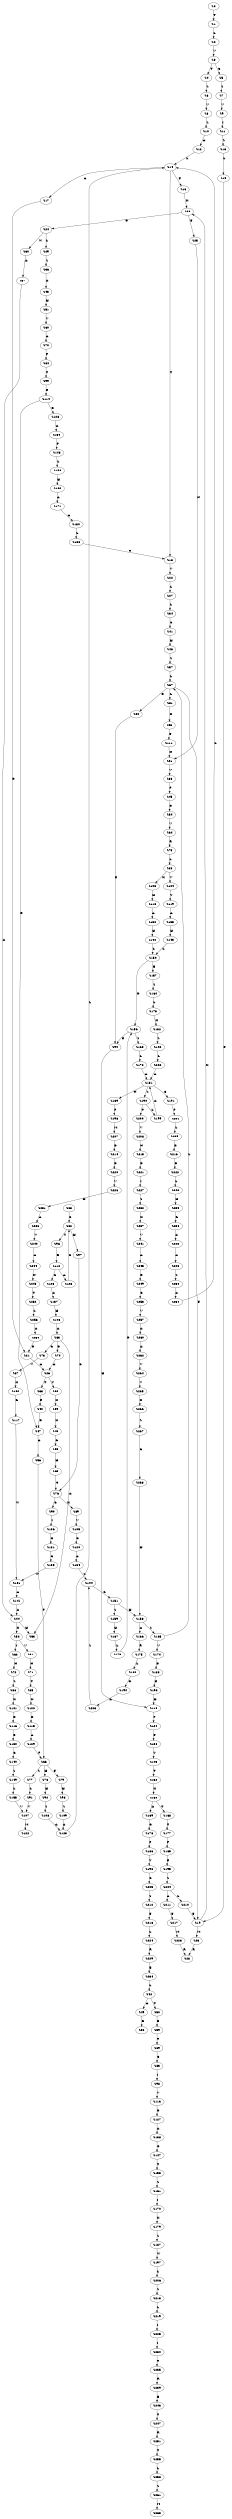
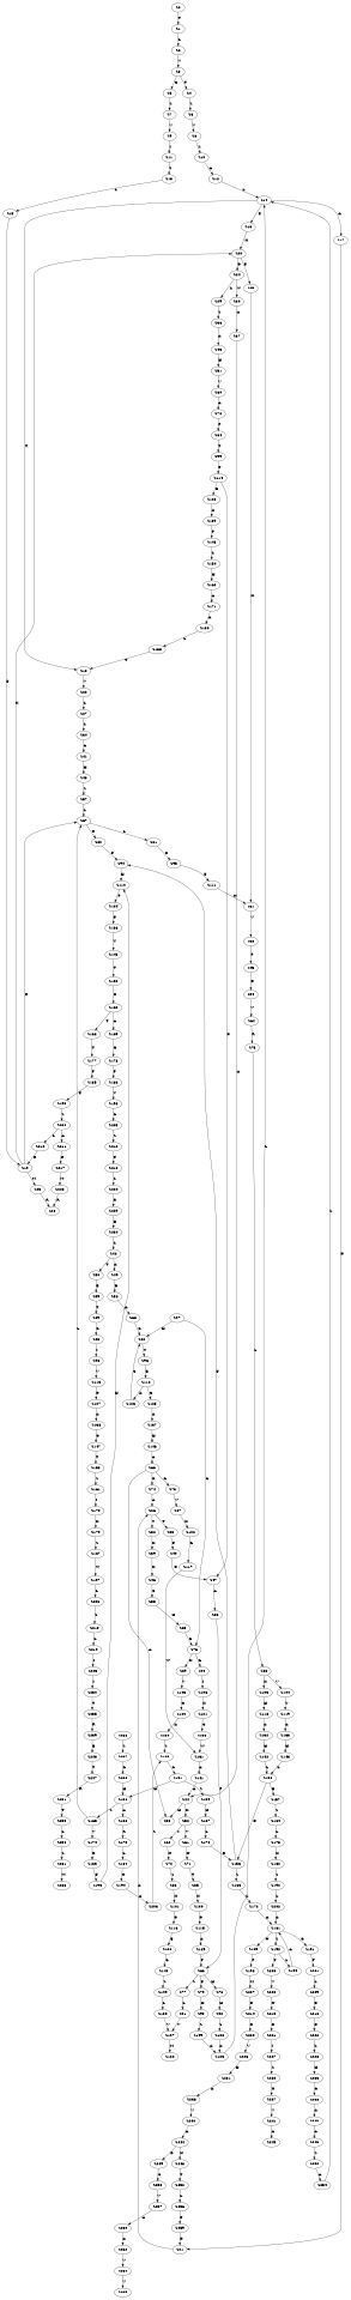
  strict digraph {
    S0
    S1
    S2
    S3
    S4
    S5
    S6
    S7
    S8
    S9
    S10
    S11
    S12
    S13
    S14
    S15
    S16
    S17
    S18
    S19
    S20
    S21
    S22
    S23
    S24
    S25
    S26
    S27
    S28
    S29
    S30
    S31
    S32
    S33
    S34
    S36
    S37
    S38
    S39
    S40
    S41
    S43
    S44
    S45
    S46
    S47
    S48
    S42
    S49
    S50
    S51
    S52
    S53
    S54
    S55
    S56
    S57
    S58
    S59
    S60
    S61
    S62
    S64
    S65
    S66
    S67
    S68
    S69
    S70
    S71
    S72
    S63
    S73
    S74
    S75
    S76
    S77
    S78
    S79
    S80
    S81
    S82
    S83
    S84
    S85
    S86
    S87
    S88
    S89
    S90
    S91
    S92
    S93
    S94
    S95
    S96
    S97
    S98
    S99
    S100
    S101
    S102
    S103
    S104
    S105
    S106
    S107
    S108
    S109
    S110
    S111
    S112
    S113
    S114
    S115
    S116
    S117
    S118
    S119
    S120
    S121
    S122
    S123
    S124
    S125
    S126
    S127
    S128
    S129
    S130
    S131
    S132
    S133
    S134
    S135
    S136
    S137
    S138
    S139
    S140
    S141
    S142
    S143
    S144
    S145
    S146
    S147
    S148
    S149
    S150
    S151
    S152
    S153
    S154
    S155
    S156
    S157
    S158
    S159
    S160
    S161
    S162
    S163
    S164
    S165
    S166
    S167
    S168
    S169
    S170
    S171
    S172
    S173
    S174
    S175
    S176
    S177
    S178
    S179
    S180
    S181
    S182
    S183
    S184
    S185
    S186
    S187
    S188
    S189
    S190
    S191
    S192
    S193
    S194
    S195
    S196
    S197
    S198
    S199
    S200
    S201
    S202
    S203
    S204
    S205
    S206
    S207
    S208
    S209
    S210
    S211
    S212
    S213
    S214
    S215
    S216
    S217
    S218
    S219
    S220
    S221
    S222
    S223
    S224
    S225
    S226
    S227
    S228
    S229
    S230
    S231
    S232
    S233
    S234
    S235
    S236
    S237
    S238
    S239
    S240
    S241
    S242
    S243
    S244
    S245
    S246
    S247
    S248
    S249
    S250
    S251
    S252
    S253
    S254
    S255
    S256
    S257
    S258
    S259
    S260
    S261
    S262
    S263
    S264
    S265
    S266
    S267
    S268
    S0 -> S1 [label=T]
    S1 -> S2 [label=L]
    S2 -> S3 [label=V]
    S3 -> S4 [label=T]
    S3 -> S5 [label=G]
    S4 -> S6 [label=S]
    S5 -> S7 [label=S]
    S6 -> S8 [label=V]
    S7 -> S9 [label=V]
    S8 -> S10 [label=S]
    S9 -> S11 [label=I]
    S10 -> S12 [label=A]
    S11 -> S13 [label=S]
    S12 -> S14 [label=L]
    S13 -> S15 [label=L]
    S14 -> S16 [label=F]
    S14 -> S17 [label=A]
    S14 -> S18 [label=T]
    S15 -> S19 [label=F]
    S16 -> S20 [label=K]
    S17 -> S21 [label=D]
    S18 -> S22 [label=V]
    S19 -> S20 [label=K]
    S19 -> S23 [label=M]
    S20 -> S24 [label=D]
    S20 -> S25 [label=F]
    S21 -> S26 [label=A]
    S22 -> S27 [label=L]
    S23 -> S28 [label=R]
    S24 -> S29 [label=L]
    S24 -> S30 [label=W]
    S25 -> S31 [label=N]
    S26 -> S32 [label=Y]
    S26 -> S33 [label=T]
    S27 -> S34 [label=L]
    S29 -> S36 [label=S]
    S30 -> S37 [label=A]
    S31 -> S38 [label=V]
    S32 -> S39 [label=K]
    S33 -> S40 [label=F]
    S34 -> S41 [label=C]
    S36 -> S43 [label=A]
    S37 -> S44 [label=A]
    S38 -> S45 [label=P]
    S39 -> S46 [label=K]
    S40 -> S47 [label=D]
    S41 -> S48 [label=H]
    S43 -> S51 [label=H]
    S44 -> S52 [label=K]
    S44 -> S53 [label=H]
    S45 -> S54 [label=D]
    S46 -> S55 [label=G]
    S47 -> S56 [label=A]
    S48 -> S57 [label=S]
    S42 -> S49 [label=A]
    S42 -> S50 [label=T]
    S49 -> S58 [label=E]
    S50 -> S59 [label=E]
    S51 -> S60 [label=V]
    S52 -> S61 [label=V]
    S52 -> S62 [label=I]
    S54 -> S64 [label=V]
    S55 -> S65 [label=H]
    S56 -> S66 [label=P]
    S57 -> S67 [label=L]
+   S58 -> S68 [label=A]
    S59 -> S69 [label=T]
    S60 -> S70 [label=A]
    S61 -> S71 [label=N]
    S62 -> S72 [label=N]
    S64 -> S75 [label=R]
    S65 -> S76 [label=G]
    S66 -> S77 [label=S]
    S66 -> S78 [label=H]
    S66 -> S79 [label=F]
-   S67 -> S19 [label=F]
+   S19 -> S67 [label=F]
    S67 -> S80 [label=D]
    S67 -> S81 [label=L]
    S68 -> S82 [label=G]
    S69 -> S83 [label=G]
    S70 -> S84 [label=P]
    S71 -> S85 [label=T]
    S72 -> S86 [label=S]
    S63 -> S53 [label=A]
    S63 -> S73 [label=G]
    S63 -> S74 [label=D]
    S73 -> S87 [label=V]
    S74 -> S26 [label=A]
    S75 -> S88 [label=L]
    S76 -> S89 [label=K]
    S76 -> S90 [label=G]
    S77 -> S91 [label=L]
    S78 -> S92 [label=H]
    S79 -> S93 [label=H]
    S80 -> S94 [label=F]
    S81 -> S95 [label=K]
    S82 -> S96 [label=Y]
-   S82 -> S97 [label=H]
+   S97 -> S82 [label=H]
    S83 -> S98 [label=I]
    S84 -> S99 [label=T]
    S85 -> S100 [label=K]
    S86 -> S101 [label=K]
    S87 -> S102 [label=K]
    S88 -> S103 [label=K]
    S88 -> S104 [label=V]
    S89 -> S105 [label=V]
    S90 -> S106 [label=I]
    S91 -> S107 [label=V]
    S92 -> S108 [label=S]
    S93 -> S109 [label=S]
    S94 -> S110 [label=H]
    S95 -> S111 [label=F]
    S96 -> S112 [label=E]
    S97 -> S76 [label=G]
    S98 -> S113 [label=V]
    S99 -> S114 [label=F]
    S100 -> S115 [label=D]
    S101 -> S116 [label=D]
    S102 -> S117 [label=G]
    S103 -> S118 [label=H]
    S104 -> S119 [label=Y]
    S105 -> S120 [label=Q]
    S106 -> S121 [label=K]
    S107 -> S122 [label=M]
    S108 -> S123 [label=A]
    S109 -> S123 [label=A]
    S110 -> S124 [label=P]
    S111 -> S31 [label=N]
    S112 -> S125 [label=G]
    S112 -> S126 [label=A]
    S113 -> S127 [label=D]
    S114 -> S47 [label=D]
    S114 -> S128 [label=E]
    S115 -> S129 [label=A]
    S116 -> S130 [label=E]
    S117 -> S131 [label=W]
    S118 -> S132 [label=A]
    S119 -> S133 [label=A]
    S120 -> S134 [label=A]
    S121 -> S135 [label=G]
    S123 -> S14 [label=L]
    S124 -> S136 [label=F]
    S125 -> S137 [label=A]
    S126 -> S82 [label=G]
    S127 -> S138 [label=A]
    S128 -> S139 [label=A]
    S129 -> S66 [label=P]
    S130 -> S140 [label=G]
    S131 -> S141 [label=A]
    S132 -> S142 [label=H]
    S133 -> S143 [label=H]
    S134 -> S144 [label=S]
    S135 -> S131 [label=W]
    S136 -> S145 [label=Y]
    S137 -> S146 [label=H]
    S138 -> S147 [label=Q]
    S139 -> S148 [label=P]
    S140 -> S149 [label=S]
    S141 -> S44 [label=A]
    S142 -> S150 [label=L]
    S143 -> S150 [label=L]
    S144 -> S151 [label=G]
    S145 -> S152 [label=T]
    S146 -> S63 [label=A]
    S147 -> S153 [label=T]
    S148 -> S154 [label=L]
    S149 -> S155 [label=L]
    S150 -> S156 [label=D]
    S150 -> S157 [label=E]
    S151 -> S158 [label=H]
    S151 -> S159 [label=S]
    S152 -> S160 [label=K]
    S153 -> S161 [label=S]
    S154 -> S162 [label=H]
    S155 -> S107 [label=V]
    S156 -> S94 [label=F]
    S156 -> S163 [label=S]
    S157 -> S164 [label=S]
    S158 -> S165 [label=S]
    S158 -> S166 [label=A]
    S159 -> S167 [label=H]
    S160 -> S168 [label=T]
    S160 -> S169 [label=A]
    S161 -> S170 [label=I]
    S162 -> S171 [label=A]
    S163 -> S172 [label=L]
    S164 -> S173 [label=L]
    S165 -> S67 [label=L]
    S165 -> S174 [label=V]
    S166 -> S175 [label=R]
    S167 -> S176 [label=L]
    S168 -> S177 [label=T]
    S169 -> S178 [label=Q]
    S170 -> S179 [label=K]
    S171 -> S180 [label=A]
    S172 -> S181 [label=A]
    S173 -> S182 [label=K]
    S174 -> S183 [label=D]
    S175 -> S184 [label=L]
    S176 -> S156 [label=D]
    S177 -> S185 [label=P]
    S178 -> S186 [label=P]
    S179 -> S187 [label=S]
    S180 -> S188 [label=L]
    S181 -> S189 [label=N]
    S181 -> S190 [label=S]
    S181 -> S191 [label=G]
    S182 -> S192 [label=S]
    S183 -> S193 [label=F]
    S184 -> S194 [label=Q]
    S185 -> S195 [label=F]
    S186 -> S196 [label=Y]
    S187 -> S197 [label=W]
    S188 -> S18 [label=T]
    S189 -> S198 [label=P]
    S190 -> S199 [label=L]
    S190 -> S200 [label=T]
    S191 -> S201 [label=P]
    S192 -> S202 [label=L]
    S193 -> S110 [label=H]
    S194 -> S203 [label=A]
    S195 -> S204 [label=S]
    S196 -> S205 [label=C]
    S197 -> S206 [label=L]
    S198 -> S207 [label=M]
    S199 -> S181 [label=A]
    S200 -> S208 [label=V]
    S201 -> S209 [label=L]
    S202 -> S181 [label=A]
    S203 -> S144 [label=S]
    S204 -> S210 [label=L]
    S204 -> S211 [label=A]
    S205 -> S212 [label=S]
    S206 -> S213 [label=S]
    S207 -> S214 [label=D]
    S208 -> S215 [label=N]
    S209 -> S216 [label=D]
    S210 -> S19 [label=F]
    S211 -> S217 [label=F]
    S212 -> S218 [label=F]
    S213 -> S219 [label=L]
    S214 -> S220 [label=D]
    S215 -> S221 [label=D]
    S216 -> S222 [label=D]
    S217 -> S223 [label=M]
    S218 -> S224 [label=L]
    S219 -> S225 [label=I]
    S220 -> S226 [label=V]
    S221 -> S227 [label=I]
    S222 -> S228 [label=L]
    S223 -> S28 [label=R]
    S224 -> S229 [label=R]
    S225 -> S230 [label=I]
    S226 -> S231 [label=H]
    S227 -> S232 [label=S]
    S228 -> S233 [label=H]
    S229 -> S234 [label=E]
    S230 -> S235 [label=T]
    S231 -> S236 [label=A]
    S232 -> S237 [label=K]
    S233 -> S238 [label=G]
    S234 -> S42 [label=L]
    S235 -> S239 [label=R]
    S236 -> S240 [label=V]
    S237 -> S241 [label=V]
    S238 -> S242 [label=A]
    S239 -> S243 [label=E]
    S240 -> S244 [label=A]
    S241 -> S245 [label=A]
    S242 -> S246 [label=A]
    S243 -> S247 [label=T]
    S244 -> S248 [label=N]
-   S245 -> S249 [label=D]
+   S244 -> S249 [label=D]
    S246 -> S250 [label=S]
    S247 -> S251 [label=R]
    S248 -> S252 [label=T]
    S249 -> S253 [label=G]
    S250 -> S254 [label=A]
    S251 -> S255 [label=T]
    S252 -> S256 [label=L]
    S253 -> S257 [label=V]
    S254 -> S14 [label=L]
    S255 -> S258 [label=L]
-   S256 -> S259 [label=A]
+   S256 -> S259 [label=F]
    S257 -> S260 [label=A]
    S258 -> S261 [label=S]
    S259 -> S21 [label=D]
    S260 -> S262 [label=A]
    S261 -> S263 [label=M]
    S262 -> S264 [label=V]
    S264 -> S265 [label=V]
-   S265 -> S266 [label=K]
    S266 -> S267 [label=S]
    S267 -> S268 [label=G]
    S268 -> S158 [label=H]
  }
